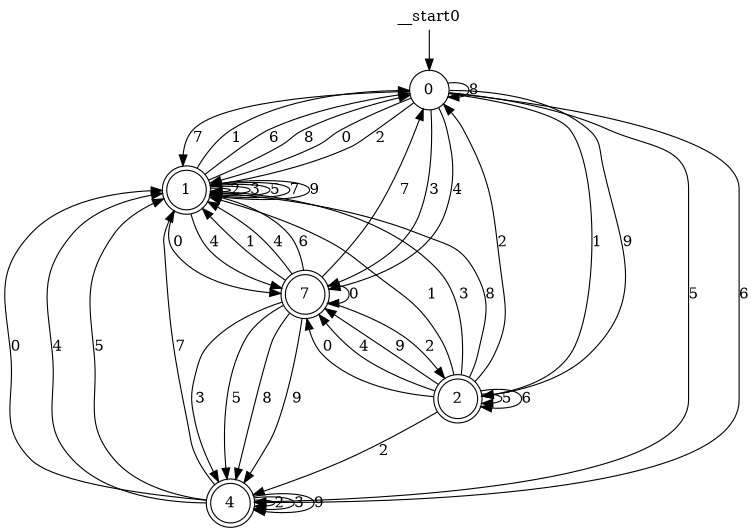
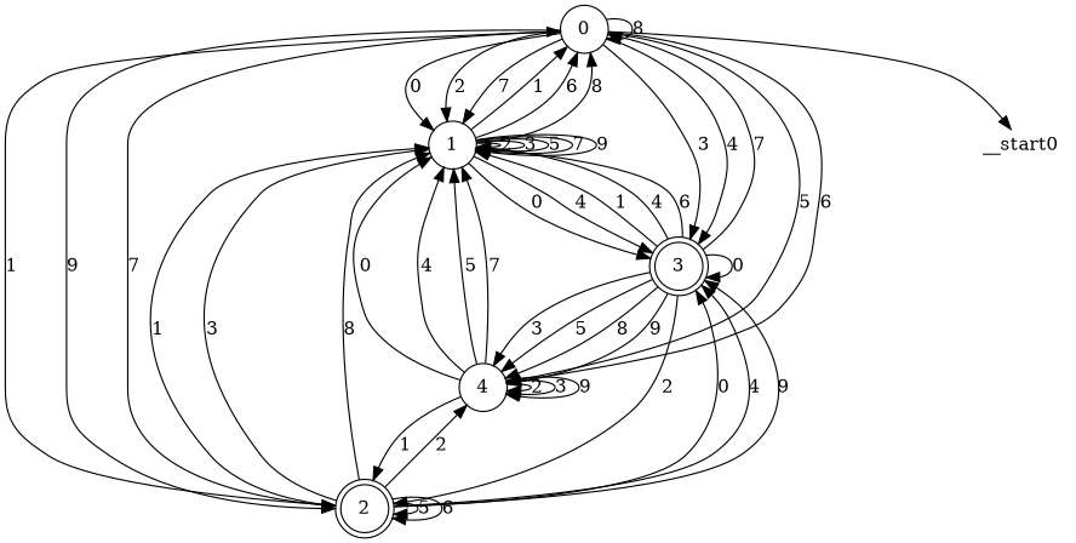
  digraph {
    node [shape=doublecircle]
    n1 [label=0 shape=circle]
-   n2 [label=1]
+   n2 [label=1 shape=circle]
    n3 [label=2]
-   n4 [label=7]
-   n5 [label=4]
+   n4 [label=3]
+   n5 [label=4 shape=circle]
    __start0 [height=0 shape=none width=0]
    n1 -> n1 [label=8]
    n1 -> n2 [label=0]
    n1 -> n2 [label=2]
    n1 -> n2 [label=7]
    n1 -> n3 [label=1]
    n1 -> n3 [label=9]
    n1 -> n4 [label=3]
    n1 -> n4 [label=4]
    n1 -> n5 [label=5]
    n1 -> n5 [label=6]
    n2 -> n1 [label=1]
    n2 -> n1 [label=6]
    n2 -> n1 [label=8]
    n2 -> n2 [label=2]
    n2 -> n2 [label=3]
    n2 -> n2 [label=5]
    n2 -> n2 [label=7]
    n2 -> n2 [label=9]
    n2 -> n4 [label=0]
    n2 -> n4 [label=4]
-   n3 -> n1 [label=2]
+   n3 -> n1 [label=7]
    n3 -> n2 [label=1]
    n3 -> n2 [label=3]
    n3 -> n2 [label=8]
    n3 -> n3 [label=5]
    n3 -> n3 [label=6]
    n3 -> n4 [label=0]
    n3 -> n4 [label=4]
    n3 -> n4 [label=9]
    n3 -> n5 [label=2]
    n4 -> n1 [label=7]
    n4 -> n2 [label=1]
    n4 -> n2 [label=4]
    n4 -> n2 [label=6]
    n4 -> n3 [label=2]
    n4 -> n4 [label=0]
    n4 -> n5 [label=3]
    n4 -> n5 [label=5]
    n4 -> n5 [label=8]
    n4 -> n5 [label=9]
    n5 -> n2 [label=0]
    n5 -> n2 [label=4]
    n5 -> n2 [label=5]
    n5 -> n2 [label=7]
+   n5 -> n3 [label=1]
    n5 -> n5 [label=2]
    n5 -> n5 [label=3]
    n5 -> n5 [label=9]
-   __start0 -> n1
+   n1 -> __start0
  }
